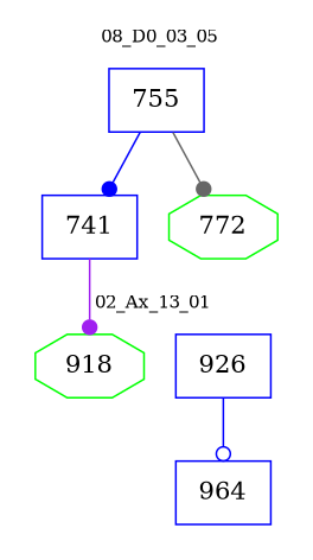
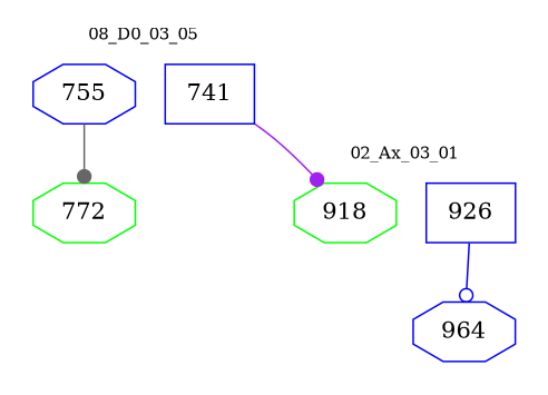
  digraph {
    node [color=blue shape=box]
    edge [arrowhead=dot color=blue]
    n1 [label=926]
    n2 [color=green label=918 shape=octagon]
-   n3 [label=964]
-   n4 [label=755]
+   n3 [label=964 shape=octagon]
+   n4 [label=755 shape=octagon]
    n5 [label=741]
    n6 [color=green label=772 shape=octagon]
    subgraph cluster_1 {
      color=white
      fontsize=10
-     label="02_Ax_13_01"
+     label="02_Ax_03_01"
      n1
      n2
      n3
    }
    subgraph cluster_2 {
      color=white
      fontsize=10
      label="08_D0_03_05"
      n4
      n5
      n6
    }
    n1 -> n3 [arrowhead=odot]
-   n4 -> n5
    n4 -> n6 [color=gray40]
    n5 -> n2 [color=purple]
  }
